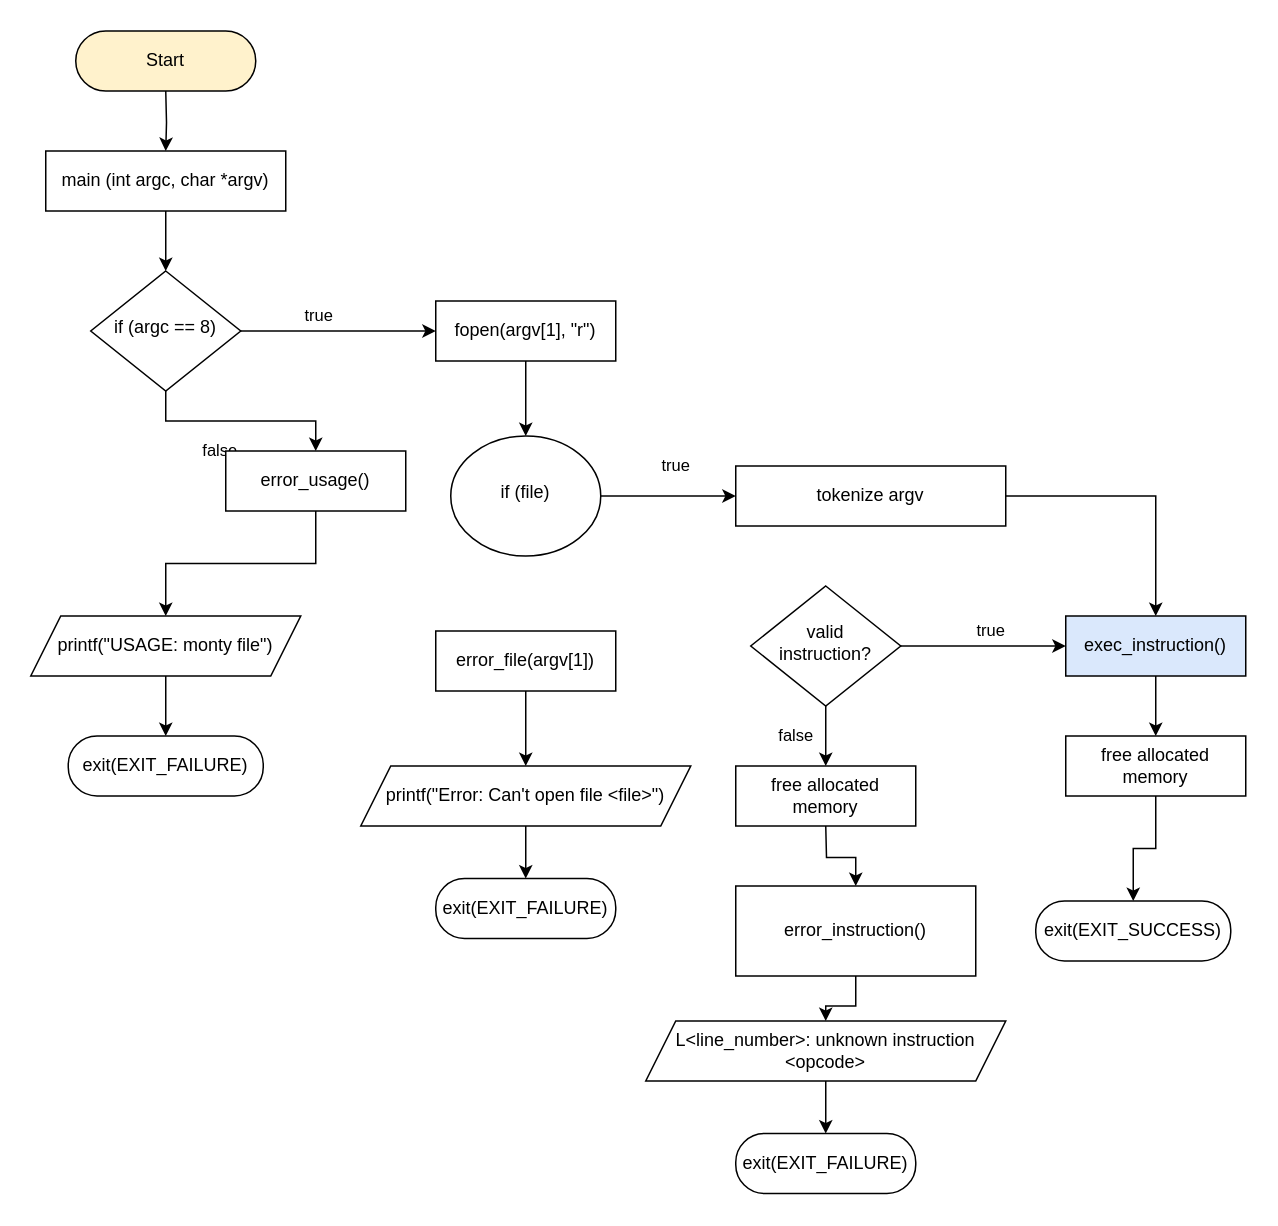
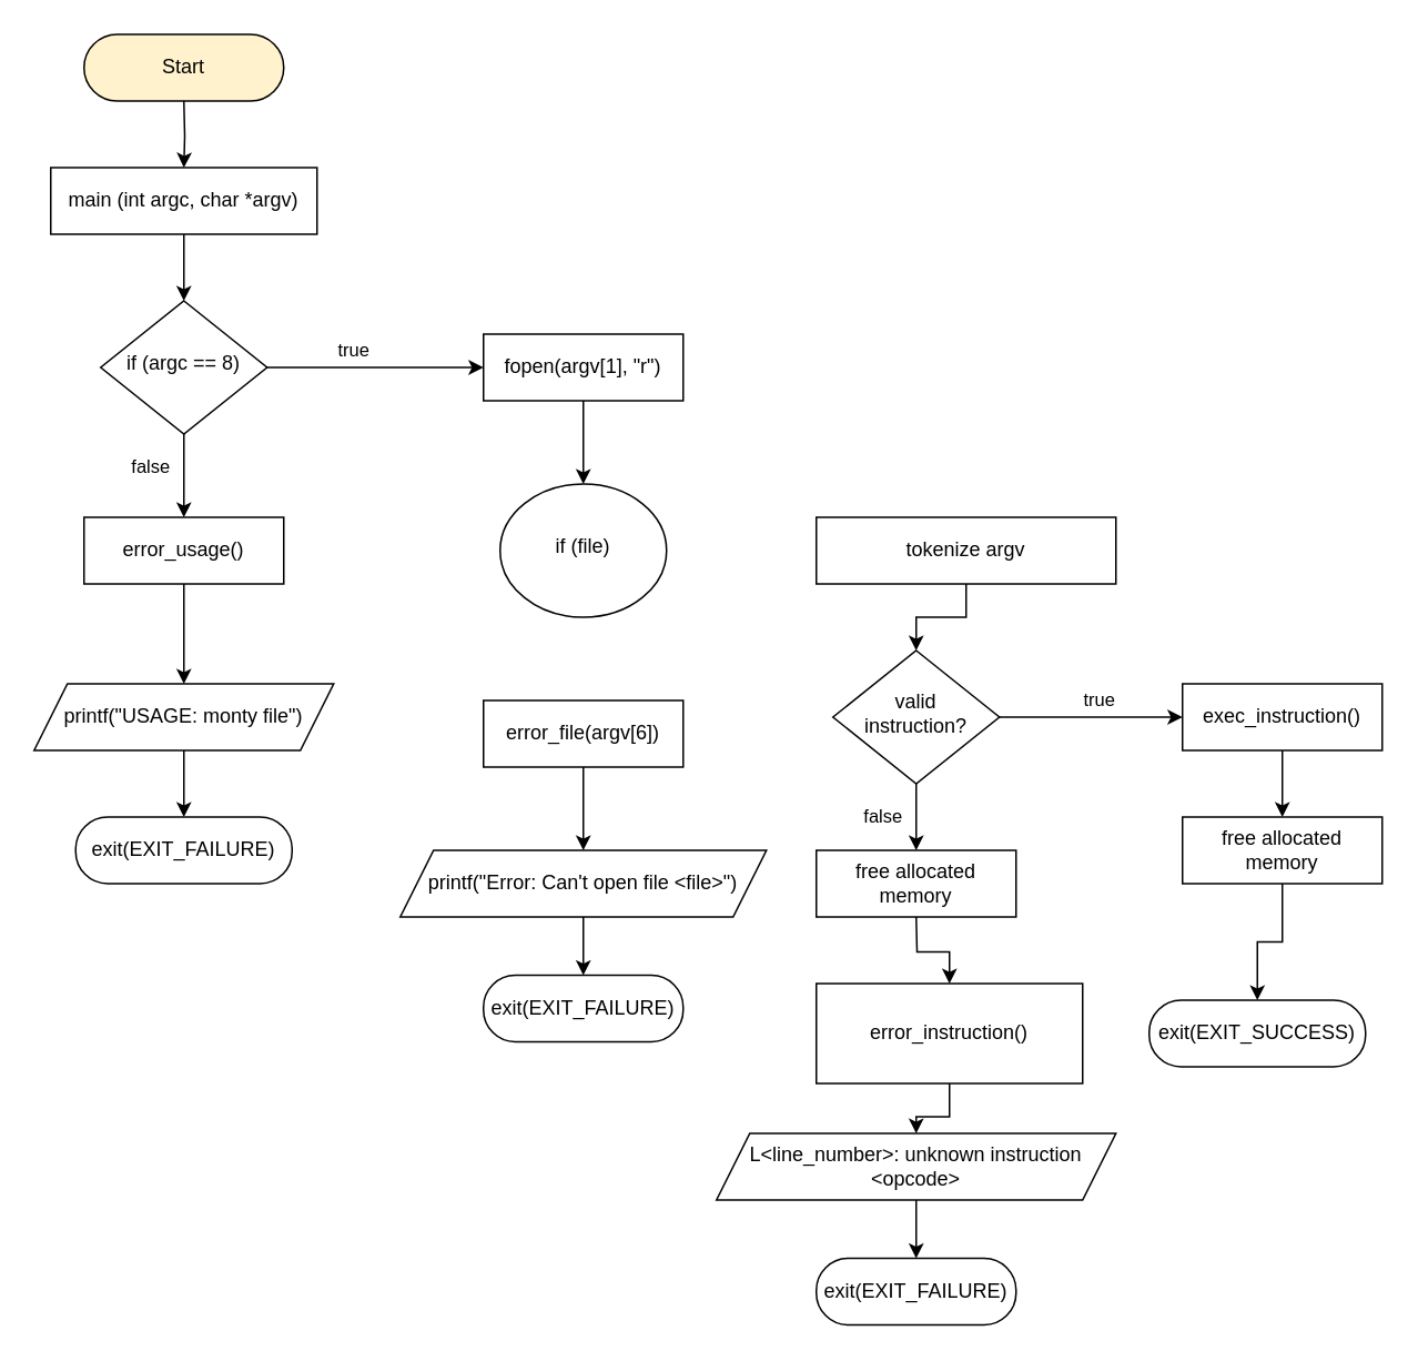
  <mxCell id="0" />
  <mxCell id="1" parent="0" />
  <mxCell id="2" value="" style="edgeStyle=orthogonalEdgeStyle;rounded=0;orthogonalLoop=1;jettySize=auto;html=1;" edge="1" parent="1" source="3" target="6"><mxGeometry relative="1" as="geometry" /></mxCell>
  <mxCell id="3" value="main (int argc, char *argv)" style="whiteSpace=wrap;html=1;fontSize=12;glass=0;strokeWidth=1;shadow=0;arcSize=0;rounded=0;" vertex="1" parent="1"><mxGeometry x="30" y="100" width="160" height="40" as="geometry" /></mxCell>
  <mxCell id="4" value="true" style="edgeStyle=orthogonalEdgeStyle;rounded=0;orthogonalLoop=1;jettySize=auto;html=1;" edge="1" parent="1" source="6" target="8"><mxGeometry x="-0.2" y="10" relative="1" as="geometry"><mxPoint as="offset" /></mxGeometry></mxCell>
  <mxCell id="5" value="false" style="edgeStyle=orthogonalEdgeStyle;rounded=0;orthogonalLoop=1;jettySize=auto;html=1;" edge="1" parent="1" source="6" target="10"><mxGeometry x="-0.2" y="-20" relative="1" as="geometry"><mxPoint as="offset" /></mxGeometry></mxCell>
  <mxCell id="6" value="if (argc == 8)" style="rhombus;whiteSpace=wrap;html=1;shadow=0;fontFamily=Helvetica;fontSize=12;align=center;strokeWidth=1;spacing=6;spacingTop=-4;" vertex="1" parent="1"><mxGeometry x="60" y="180" width="100" height="80" as="geometry" /></mxCell>
  <mxCell id="7" value="" style="edgeStyle=orthogonalEdgeStyle;rounded=0;orthogonalLoop=1;jettySize=auto;html=1;" edge="1" parent="1" source="8" target="15"><mxGeometry relative="1" as="geometry" /></mxCell>
  <mxCell id="8" value="fopen(argv[1], &quot;r&quot;)" style="rounded=1;whiteSpace=wrap;html=1;fontSize=12;glass=0;strokeWidth=1;shadow=0;arcSize=0;" vertex="1" parent="1"><mxGeometry x="290" y="200" width="120" height="40" as="geometry" /></mxCell>
  <mxCell id="9" value="" style="edgeStyle=orthogonalEdgeStyle;rounded=0;orthogonalLoop=1;jettySize=auto;html=1;" edge="1" parent="1" source="10" target="13"><mxGeometry relative="1" as="geometry" /></mxCell>
- <mxCell id="10" value="error_usage()" style="rounded=1;whiteSpace=wrap;html=1;fontSize=12;glass=0;strokeWidth=1;shadow=0;arcSize=0;" vertex="1" parent="1"><mxGeometry x="150" y="300" width="120" height="40" as="geometry" /></mxCell>
+ <mxCell id="10" value="error_usage()" style="rounded=1;whiteSpace=wrap;html=1;fontSize=12;glass=0;strokeWidth=1;shadow=0;arcSize=0;" vertex="1" parent="1"><mxGeometry x="50" y="310" width="120" height="40" as="geometry" /></mxCell>
  <mxCell id="11" value="" style="edgeStyle=orthogonalEdgeStyle;rounded=0;orthogonalLoop=1;jettySize=auto;html=1;entryX=0.5;entryY=0;entryDx=0;entryDy=0;" edge="1" parent="1" target="3"><mxGeometry relative="1" as="geometry"><mxPoint x="110" y="60" as="sourcePoint" /><mxPoint x="130" y="90" as="targetPoint" /><Array as="points" /></mxGeometry></mxCell>
  <mxCell id="12" value="" style="edgeStyle=orthogonalEdgeStyle;rounded=0;orthogonalLoop=1;jettySize=auto;html=1;" edge="1" parent="1" source="13"><mxGeometry relative="1" as="geometry"><mxPoint x="110" y="490" as="targetPoint" /></mxGeometry></mxCell>
  <mxCell id="13" value="printf(&quot;USAGE: monty file&quot;)" style="shape=parallelogram;perimeter=parallelogramPerimeter;whiteSpace=wrap;html=1;fixedSize=1;" vertex="1" parent="1"><mxGeometry x="20" y="410" width="180" height="40" as="geometry" /></mxCell>
- <mxCell id="14" value="true" style="edgeStyle=orthogonalEdgeStyle;rounded=0;orthogonalLoop=1;jettySize=auto;html=1;" edge="1" parent="1" source="15" target="23"><mxGeometry x="0.111" y="20" relative="1" as="geometry"><mxPoint as="offset" /></mxGeometry></mxCell>
  <mxCell id="15" value="if (file)" style="ellipse;whiteSpace=wrap;html=1;shadow=0;fontFamily=Helvetica;fontSize=12;align=center;strokeWidth=1;spacing=6;spacingTop=-4;" vertex="1" parent="1"><mxGeometry x="300" y="290" width="100" height="80" as="geometry" /></mxCell>
  <mxCell id="16" value="" style="edgeStyle=orthogonalEdgeStyle;rounded=0;orthogonalLoop=1;jettySize=auto;html=1;" edge="1" parent="1" source="17" target="19"><mxGeometry relative="1" as="geometry" /></mxCell>
- <mxCell id="17" value="error_file(argv[1])" style="rounded=1;whiteSpace=wrap;html=1;fontSize=12;glass=0;strokeWidth=1;shadow=0;arcSize=0;" vertex="1" parent="1"><mxGeometry x="290" y="420" width="120" height="40" as="geometry" /></mxCell>
+ <mxCell id="17" value="error_file(argv[6])" style="rounded=1;whiteSpace=wrap;html=1;fontSize=12;glass=0;strokeWidth=1;shadow=0;arcSize=0;" vertex="1" parent="1"><mxGeometry x="290" y="420" width="120" height="40" as="geometry" /></mxCell>
  <mxCell id="18" value="" style="edgeStyle=orthogonalEdgeStyle;rounded=0;orthogonalLoop=1;jettySize=auto;html=1;" edge="1" parent="1" source="19" target="21"><mxGeometry relative="1" as="geometry" /></mxCell>
  <mxCell id="19" value="printf(&quot;Error: Can't open file &amp;lt;file&amp;gt;&quot;)" style="shape=parallelogram;perimeter=parallelogramPerimeter;whiteSpace=wrap;html=1;fixedSize=1;" vertex="1" parent="1"><mxGeometry x="240" y="510" width="220" height="40" as="geometry" /></mxCell>
  <mxCell id="20" value="exit(EXIT_FAILURE)" style="rounded=1;whiteSpace=wrap;html=1;fontSize=12;glass=0;strokeWidth=1;shadow=0;arcSize=48;" vertex="1" parent="1"><mxGeometry x="45" y="490" width="130" height="40" as="geometry" /></mxCell>
  <mxCell id="21" value="exit(EXIT_FAILURE)" style="rounded=1;whiteSpace=wrap;html=1;fontSize=12;glass=0;strokeWidth=1;shadow=0;arcSize=48;" vertex="1" parent="1"><mxGeometry x="290" y="585" width="120" height="40" as="geometry" /></mxCell>
- <mxCell id="22" value="" style="edgeStyle=orthogonalEdgeStyle;rounded=0;orthogonalLoop=1;jettySize=auto;html=1;" edge="1" parent="1" source="23" target="38"><mxGeometry relative="1" as="geometry" /></mxCell>
+ <mxCell id="22" value="" style="edgeStyle=orthogonalEdgeStyle;rounded=0;orthogonalLoop=1;jettySize=auto;html=1;" edge="1" parent="1" source="23" target="31"><mxGeometry relative="1" as="geometry" /></mxCell>
  <mxCell id="23" value="tokenize argv" style="rounded=1;whiteSpace=wrap;html=1;fontSize=12;glass=0;strokeWidth=1;shadow=0;arcSize=0;" vertex="1" parent="1"><mxGeometry x="490" y="310" width="180" height="40" as="geometry" /></mxCell>
  <mxCell id="24" value="Start" style="rounded=1;whiteSpace=wrap;html=1;fontSize=12;glass=0;strokeWidth=1;shadow=0;arcSize=50;fillColor=#fff2cc;" vertex="1" parent="1"><mxGeometry x="50" y="20" width="120" height="40" as="geometry" /></mxCell>
  <mxCell id="25" value="" style="edgeStyle=orthogonalEdgeStyle;rounded=0;orthogonalLoop=1;jettySize=auto;html=1;" edge="1" parent="1" source="26" target="27"><mxGeometry relative="1" as="geometry" /></mxCell>
  <mxCell id="26" value="free allocated memory" style="rounded=1;whiteSpace=wrap;html=1;fontSize=12;glass=0;strokeWidth=1;shadow=0;arcSize=0;" vertex="1" parent="1"><mxGeometry x="710" y="490" width="120" height="40" as="geometry" /></mxCell>
  <mxCell id="27" value="exit(EXIT_SUCCESS)" style="rounded=1;whiteSpace=wrap;html=1;fontSize=12;glass=0;strokeWidth=1;shadow=0;arcSize=48;" vertex="1" parent="1"><mxGeometry x="690" y="600" width="130" height="40" as="geometry" /></mxCell>
  <mxCell id="28" value="" style="edgeStyle=orthogonalEdgeStyle;rounded=0;orthogonalLoop=1;jettySize=auto;html=1;" edge="1" parent="1" target="33"><mxGeometry relative="1" as="geometry"><mxPoint x="550" y="550" as="sourcePoint" /></mxGeometry></mxCell>
  <mxCell id="29" value="true" style="edgeStyle=orthogonalEdgeStyle;rounded=0;orthogonalLoop=1;jettySize=auto;html=1;" edge="1" parent="1" source="31" target="38"><mxGeometry x="0.091" y="10" relative="1" as="geometry"><mxPoint as="offset" /></mxGeometry></mxCell>
  <mxCell id="30" value="false" style="edgeStyle=orthogonalEdgeStyle;rounded=0;orthogonalLoop=1;jettySize=auto;html=1;" edge="1" parent="1" source="31" target="39"><mxGeometry y="-20" relative="1" as="geometry"><mxPoint as="offset" /></mxGeometry></mxCell>
  <mxCell id="31" value="valid &lt;br&gt;instruction?" style="rhombus;whiteSpace=wrap;html=1;shadow=0;fontFamily=Helvetica;fontSize=12;align=center;strokeWidth=1;spacing=6;spacingTop=-4;" vertex="1" parent="1"><mxGeometry x="500" y="390" width="100" height="80" as="geometry" /></mxCell>
  <mxCell id="32" value="" style="edgeStyle=orthogonalEdgeStyle;rounded=0;orthogonalLoop=1;jettySize=auto;html=1;" edge="1" parent="1" source="33" target="35"><mxGeometry relative="1" as="geometry" /></mxCell>
  <mxCell id="33" value="error_instruction()" style="rounded=1;whiteSpace=wrap;html=1;fontSize=12;glass=0;strokeWidth=1;shadow=0;arcSize=0;" vertex="1" parent="1"><mxGeometry x="490" y="590" width="160" height="60" as="geometry" /></mxCell>
  <mxCell id="34" value="" style="edgeStyle=orthogonalEdgeStyle;rounded=0;orthogonalLoop=1;jettySize=auto;html=1;" edge="1" parent="1" source="35" target="36"><mxGeometry relative="1" as="geometry" /></mxCell>
  <mxCell id="35" value="L&amp;lt;line_number&amp;gt;: unknown instruction &amp;lt;opcode&amp;gt;" style="shape=parallelogram;perimeter=parallelogramPerimeter;whiteSpace=wrap;html=1;fixedSize=1;" vertex="1" parent="1"><mxGeometry x="430" y="680" width="240" height="40" as="geometry" /></mxCell>
  <mxCell id="36" value="exit(EXIT_FAILURE)" style="rounded=1;whiteSpace=wrap;html=1;fontSize=12;glass=0;strokeWidth=1;shadow=0;arcSize=48;" vertex="1" parent="1"><mxGeometry x="490" y="755" width="120" height="40" as="geometry" /></mxCell>
  <mxCell id="37" value="" style="edgeStyle=orthogonalEdgeStyle;rounded=0;orthogonalLoop=1;jettySize=auto;html=1;" edge="1" parent="1" source="38" target="26"><mxGeometry relative="1" as="geometry" /></mxCell>
- <mxCell id="38" value="exec_instruction()" style="rounded=1;whiteSpace=wrap;html=1;fontSize=12;glass=0;strokeWidth=1;shadow=0;arcSize=0;fillColor=#dae8fc;" vertex="1" parent="1"><mxGeometry x="710" y="410" width="120" height="40" as="geometry" /></mxCell>
+ <mxCell id="38" value="exec_instruction()" style="rounded=1;whiteSpace=wrap;html=1;fontSize=12;glass=0;strokeWidth=1;shadow=0;arcSize=0;" vertex="1" parent="1"><mxGeometry x="710" y="410" width="120" height="40" as="geometry" /></mxCell>
  <mxCell id="39" value="free allocated memory" style="rounded=1;whiteSpace=wrap;html=1;fontSize=12;glass=0;strokeWidth=1;shadow=0;arcSize=0;" vertex="1" parent="1"><mxGeometry x="490" y="510" width="120" height="40" as="geometry" /></mxCell>
